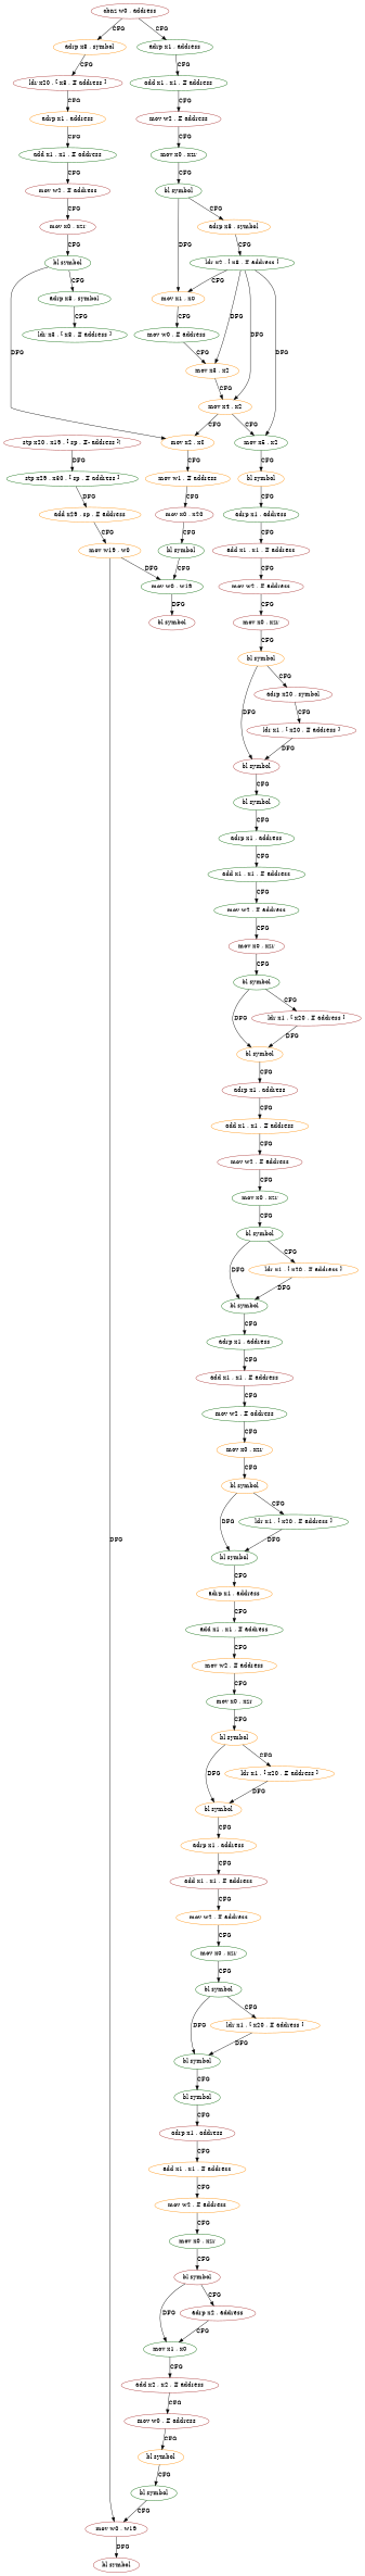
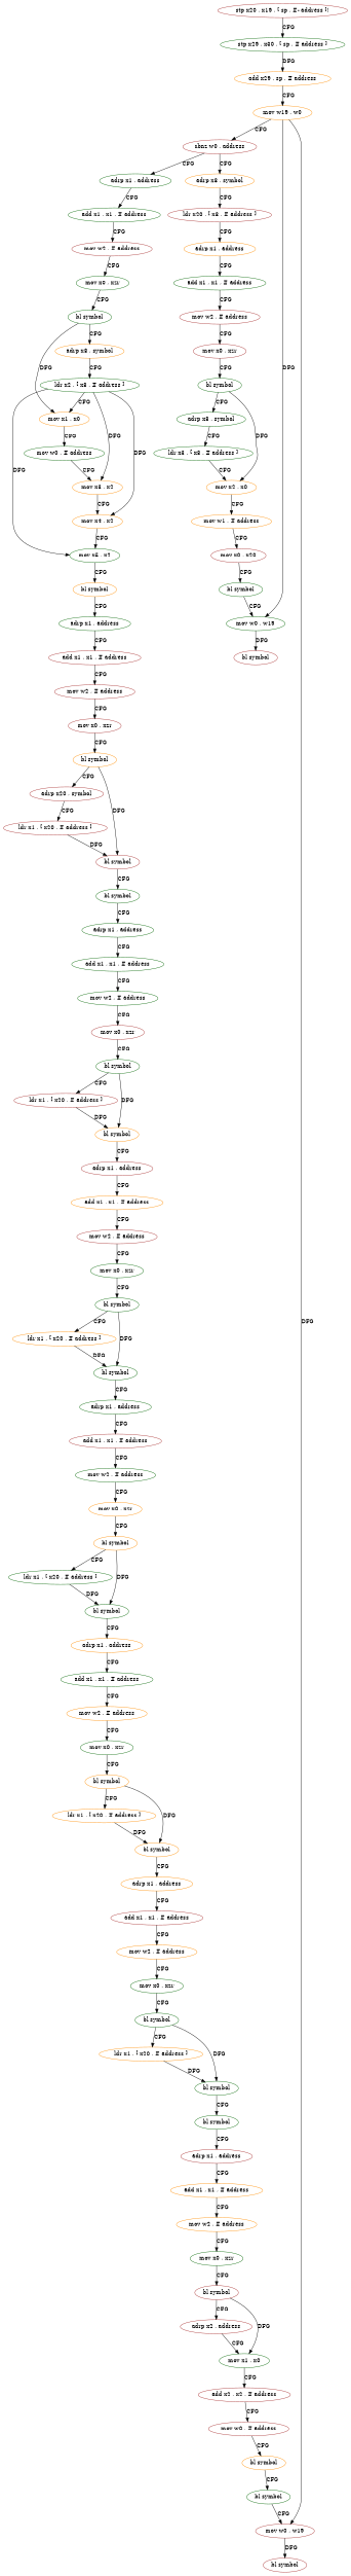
  digraph {
    node [color=darkgreen]
    n1 [color=brown label="stp x20 , x19 , [ sp , #- address ]!"]
    n2 [label="stp x29 , x30 , [ sp , # address ]"]
    n3 [color=darkorange label="add x29 , sp , # address"]
    n4 [color=darkorange label="mov w19 , w0"]
    n5 [color=brown label="cbnz w0 , address"]
    n6 [label="mov w0 , w19"]
    n7 [color=brown label="mov w0 , w19"]
    n8 [color=darkorange label="adrp x8 , symbol"]
    n9 [label="adrp x1 , address"]
    n10 [color=brown label="bl symbol"]
    n11 [color=brown label="bl symbol"]
    n12 [color=brown label="ldr x20 , [ x8 , # address ]"]
    n13 [label="add x1 , x1 , # address"]
    n14 [color=darkorange label="adrp x1 , address"]
    n15 [color=brown label="mov w2 , # address"]
    n16 [label="add x1 , x1 , # address"]
    n17 [color=brown label="mov w2 , # address"]
    n18 [color=brown label="mov x0 , xzr"]
    n19 [label="bl symbol"]
    n20 [label="adrp x8 , symbol"]
    n21 [color=darkorange label="mov x2 , x0"]
    n22 [label="ldr x3 , [ x8 , # address ]"]
    n23 [color=darkorange label="mov w1 , # address"]
    n24 [color=brown label="mov x0 , x20"]
    n25 [label="bl symbol"]
    n26 [label="mov x0 , xzr"]
    n27 [label="bl symbol"]
    n28 [color=darkorange label="adrp x8 , symbol"]
    n29 [color=darkorange label="mov x1 , x0"]
    n30 [label="ldr x2 , [ x8 , # address ]"]
    n31 [label="mov w0 , # address"]
    n32 [color=darkorange label="mov x3 , x2"]
    n33 [color=darkorange label="mov x4 , x2"]
    n34 [label="mov x5 , x2"]
    n35 [color=darkorange label="bl symbol"]
    n36 [label="adrp x1 , address"]
    n37 [color=brown label="add x1 , x1 , # address"]
    n38 [color=brown label="mov w2 , # address"]
    n39 [color=brown label="mov x0 , xzr"]
    n40 [color=darkorange label="bl symbol"]
    n41 [color=brown label="adrp x20 , symbol"]
    n42 [color=brown label="bl symbol"]
    n43 [color=brown label="ldr x1 , [ x20 , # address ]"]
    n44 [label="bl symbol"]
    n45 [label="adrp x1 , address"]
    n46 [label="add x1 , x1 , # address"]
    n47 [label="mov w2 , # address"]
    n48 [color=brown label="mov x0 , xzr"]
    n49 [label="bl symbol"]
    n50 [color=brown label="ldr x1 , [ x20 , # address ]"]
    n51 [color=darkorange label="bl symbol"]
    n52 [color=brown label="adrp x1 , address"]
    n53 [color=darkorange label="add x1 , x1 , # address"]
    n54 [color=brown label="mov w2 , # address"]
    n55 [label="mov x0 , xzr"]
    n56 [label="bl symbol"]
    n57 [color=darkorange label="ldr x1 , [ x20 , # address ]"]
    n58 [label="bl symbol"]
    n59 [label="adrp x1 , address"]
    n60 [color=brown label="add x1 , x1 , # address"]
    n61 [label="mov w2 , # address"]
    n62 [color=darkorange label="mov x0 , xzr"]
    n63 [color=darkorange label="bl symbol"]
    n64 [label="ldr x1 , [ x20 , # address ]"]
    n65 [label="bl symbol"]
    n66 [color=darkorange label="adrp x1 , address"]
    n67 [label="add x1 , x1 , # address"]
    n68 [color=darkorange label="mov w2 , # address"]
    n69 [label="mov x0 , xzr"]
    n70 [color=darkorange label="bl symbol"]
    n71 [color=darkorange label="ldr x1 , [ x20 , # address ]"]
    n72 [color=darkorange label="bl symbol"]
    n73 [color=darkorange label="adrp x1 , address"]
    n74 [color=brown label="add x1 , x1 , # address"]
    n75 [color=darkorange label="mov w2 , # address"]
    n76 [label="mov x0 , xzr"]
    n77 [label="bl symbol"]
    n78 [color=darkorange label="ldr x1 , [ x20 , # address ]"]
    n79 [label="bl symbol"]
    n80 [label="bl symbol"]
    n81 [color=brown label="adrp x1 , address"]
    n82 [color=darkorange label="add x1 , x1 , # address"]
    n83 [color=darkorange label="mov w2 , # address"]
    n84 [label="mov x0 , xzr"]
    n85 [color=brown label="bl symbol"]
    n86 [color=brown label="adrp x2 , address"]
    n87 [label="mov x1 , x0"]
    n88 [color=brown label="add x2 , x2 , # address"]
    n89 [color=brown label="mov w0 , # address"]
    n90 [color=darkorange label="bl symbol"]
    n91 [label="bl symbol"]
-   n1 -> n2 [label=DFG]
+   n1 -> n2 [label=CFG]
    n2 -> n3 [label=DFG]
    n3 -> n4 [label=CFG]
+   n4 -> n5 [label=CFG]
    n4 -> n6 [label=DFG]
    n4 -> n7 [label=DFG]
    n5 -> n8 [label=CFG]
    n5 -> n9 [label=CFG]
    n6 -> n10 [label=DFG]
    n7 -> n11 [label=DFG]
    n8 -> n12 [label=CFG]
    n9 -> n13 [label=CFG]
    n12 -> n14 [label=CFG]
    n13 -> n15 [label=CFG]
    n14 -> n16 [label=CFG]
    n15 -> n26 [label=CFG]
    n16 -> n17 [label=CFG]
    n17 -> n18 [label=CFG]
    n18 -> n19 [label=CFG]
    n19 -> n20 [label=CFG]
    n19 -> n21 [label=DFG]
    n20 -> n22 [label=CFG]
    n21 -> n23 [label=CFG]
-   n33 -> n21 [label=CFG]
+   n22 -> n21 [label=CFG]
    n23 -> n24 [label=CFG]
    n24 -> n25 [label=CFG]
    n25 -> n6 [label=CFG]
    n26 -> n27 [label=CFG]
    n27 -> n28 [label=CFG]
    n27 -> n29 [label=DFG]
    n28 -> n30 [label=CFG]
    n29 -> n31 [label=CFG]
    n30 -> n29 [label=CFG]
    n30 -> n32 [label=DFG]
    n30 -> n33 [label=DFG]
    n30 -> n34 [label=DFG]
    n31 -> n32 [label=CFG]
    n32 -> n33 [label=CFG]
    n33 -> n34 [label=CFG]
    n34 -> n35 [label=CFG]
    n35 -> n36 [label=CFG]
    n36 -> n37 [label=CFG]
    n37 -> n38 [label=CFG]
    n38 -> n39 [label=CFG]
    n39 -> n40 [label=CFG]
    n40 -> n41 [label=CFG]
    n40 -> n42 [label=DFG]
    n41 -> n43 [label=CFG]
    n42 -> n44 [label=CFG]
    n43 -> n42 [label=DFG]
    n44 -> n45 [label=CFG]
    n45 -> n46 [label=CFG]
    n46 -> n47 [label=CFG]
    n47 -> n48 [label=CFG]
    n48 -> n49 [label=CFG]
    n49 -> n50 [label=CFG]
    n49 -> n51 [label=DFG]
    n50 -> n51 [label=DFG]
    n51 -> n52 [label=CFG]
    n52 -> n53 [label=CFG]
    n53 -> n54 [label=CFG]
    n54 -> n55 [label=CFG]
    n55 -> n56 [label=CFG]
    n56 -> n57 [label=CFG]
    n56 -> n58 [label=DFG]
    n57 -> n58 [label=DFG]
    n58 -> n59 [label=CFG]
    n59 -> n60 [label=CFG]
    n60 -> n61 [label=CFG]
    n61 -> n62 [label=CFG]
    n62 -> n63 [label=CFG]
    n63 -> n64 [label=CFG]
    n63 -> n65 [label=DFG]
    n64 -> n65 [label=DFG]
    n65 -> n66 [label=CFG]
    n66 -> n67 [label=CFG]
    n67 -> n68 [label=CFG]
    n68 -> n69 [label=CFG]
    n69 -> n70 [label=CFG]
    n70 -> n71 [label=CFG]
    n70 -> n72 [label=DFG]
    n71 -> n72 [label=DFG]
    n72 -> n73 [label=CFG]
    n73 -> n74 [label=CFG]
    n74 -> n75 [label=CFG]
    n75 -> n76 [label=CFG]
    n76 -> n77 [label=CFG]
    n77 -> n78 [label=CFG]
    n77 -> n79 [label=DFG]
    n78 -> n79 [label=DFG]
    n79 -> n80 [label=CFG]
    n80 -> n81 [label=CFG]
    n81 -> n82 [label=CFG]
    n82 -> n83 [label=CFG]
    n83 -> n84 [label=CFG]
    n84 -> n85 [label=CFG]
    n85 -> n86 [label=CFG]
    n85 -> n87 [label=DFG]
    n86 -> n87 [label=CFG]
    n87 -> n88 [label=CFG]
    n88 -> n89 [label=CFG]
    n89 -> n90 [label=CFG]
    n90 -> n91 [label=CFG]
    n91 -> n7 [label=CFG]
  }
